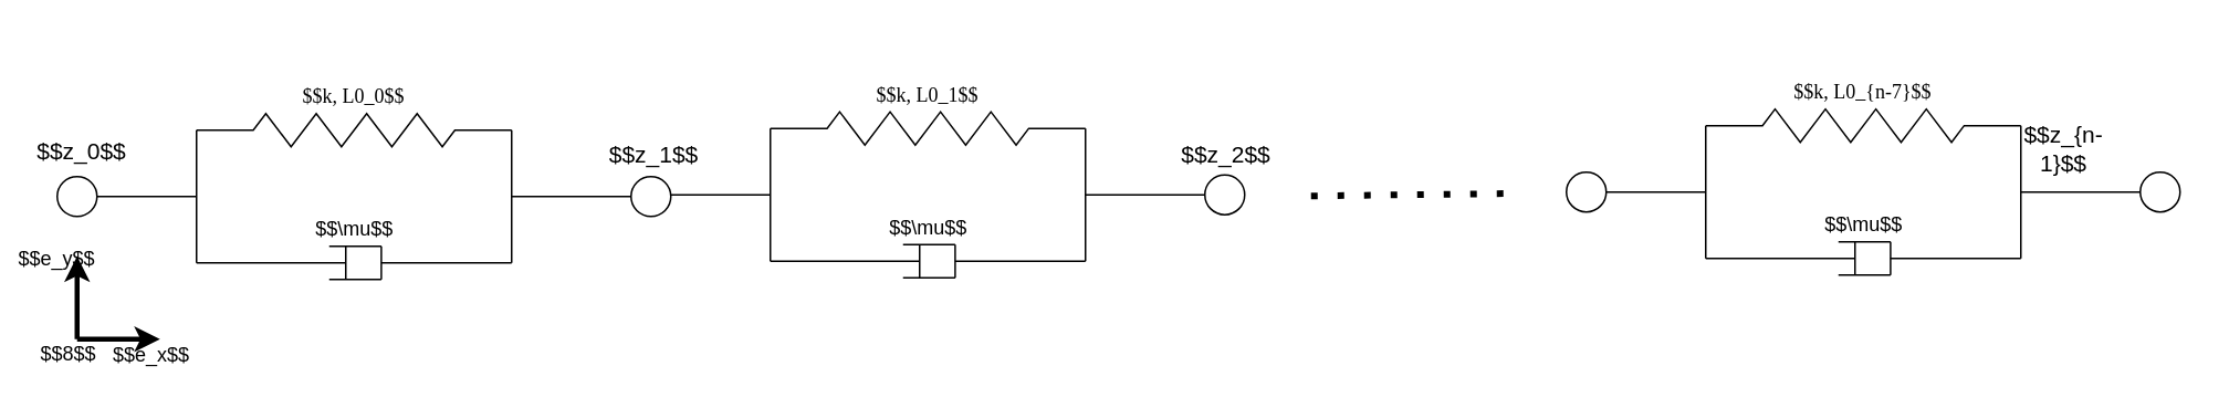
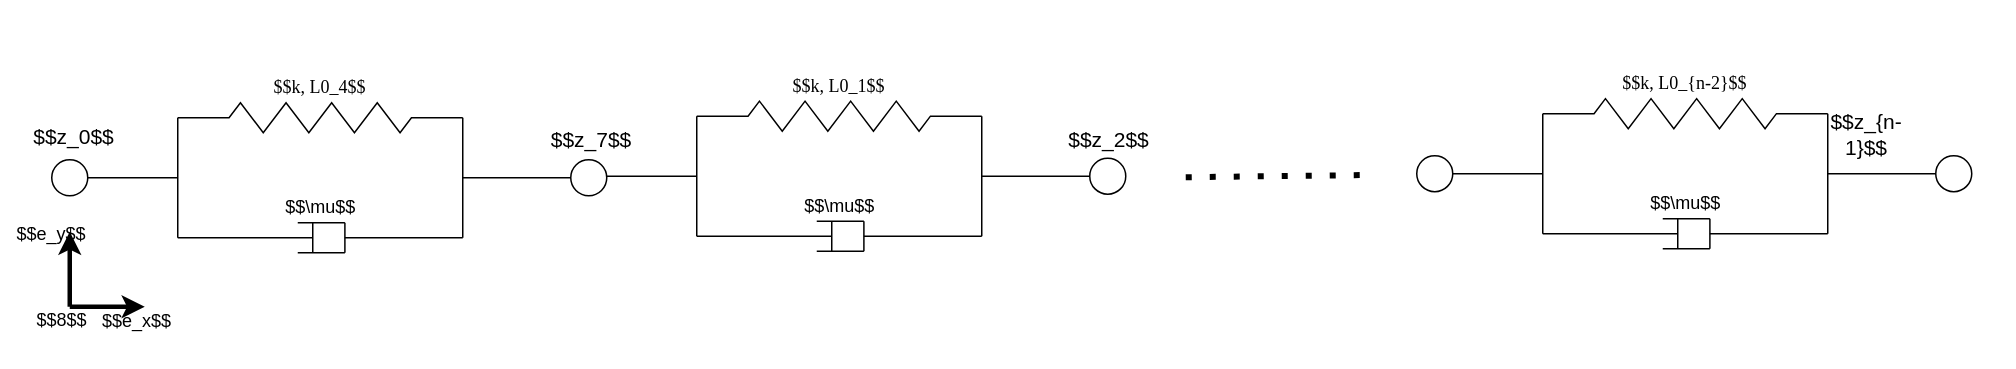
  <mxCell id="0" />
  <mxCell id="1" parent="0" />
  <mxCell id="2" value="" style="endArrow=none;html=1;" parent="1" edge="1"><mxGeometry width="50" height="50" relative="1" as="geometry"><mxPoint x="118" y="158" as="sourcePoint" /><mxPoint x="118" y="78" as="targetPoint" /></mxGeometry></mxCell>
  <mxCell id="3" value="" style="endArrow=none;html=1;" parent="1" edge="1"><mxGeometry width="50" height="50" relative="1" as="geometry"><mxPoint x="308" y="158" as="sourcePoint" /><mxPoint x="308" y="78" as="targetPoint" /></mxGeometry></mxCell>
  <mxCell id="4" value="" style="group;labelPosition=center;verticalLabelPosition=middle;align=center;verticalAlign=middle;" parent="1" vertex="1" connectable="0"><mxGeometry x="118" y="68" width="190" height="20" as="geometry" /></mxCell>
- <mxCell id="5" value="$$k, L0_0$$" style="verticalLabelPosition=top;shadow=0;dashed=0;align=center;html=1;verticalAlign=middle;strokeWidth=1;shape=mxgraph.electrical.resistors.resistor_2;rounded=1;comic=0;labelBackgroundColor=none;fontFamily=Verdana;fontSize=12;whiteSpace=wrap;labelPosition=center;" parent="4" vertex="1"><mxGeometry width="190" height="20" as="geometry" /></mxCell>
+ <mxCell id="5" value="$$k, L0_4$$" style="verticalLabelPosition=top;shadow=0;dashed=0;align=center;html=1;verticalAlign=middle;strokeWidth=1;shape=mxgraph.electrical.resistors.resistor_2;rounded=1;comic=0;labelBackgroundColor=none;fontFamily=Verdana;fontSize=12;whiteSpace=wrap;labelPosition=center;" parent="4" vertex="1"><mxGeometry width="190" height="20" as="geometry" /></mxCell>
  <mxCell id="6" value="" style="endArrow=none;html=1;" parent="1" edge="1"><mxGeometry width="50" height="50" relative="1" as="geometry"><mxPoint x="229.429" y="168" as="sourcePoint" /><mxPoint x="229.429" y="148" as="targetPoint" /></mxGeometry></mxCell>
  <mxCell id="7" value="" style="group" parent="1" vertex="1" connectable="0"><mxGeometry x="118" y="128" width="190" height="40" as="geometry" /></mxCell>
  <mxCell id="8" value="" style="group;" parent="7" vertex="1" connectable="0"><mxGeometry y="20" width="190" height="20" as="geometry" /></mxCell>
  <mxCell id="9" value="" style="group" parent="8" vertex="1" connectable="0"><mxGeometry width="90" height="20" as="geometry" /></mxCell>
  <mxCell id="10" value="" style="endArrow=none;html=1;" parent="9" edge="1"><mxGeometry width="50" height="50" relative="1" as="geometry"><mxPoint y="10" as="sourcePoint" /><mxPoint x="90" y="10" as="targetPoint" /></mxGeometry></mxCell>
  <mxCell id="11" value="" style="endArrow=none;html=1;" parent="9" edge="1"><mxGeometry width="50" height="50" relative="1" as="geometry"><mxPoint x="90" y="20" as="sourcePoint" /><mxPoint x="90" as="targetPoint" /></mxGeometry></mxCell>
  <mxCell id="12" value="" style="group;whiteSpace=wrap;" parent="8" vertex="1" connectable="0"><mxGeometry x="80" width="110" height="20" as="geometry" /></mxCell>
  <mxCell id="13" value="" style="endArrow=none;html=1;" parent="12" edge="1"><mxGeometry width="50" height="50" relative="1" as="geometry"><mxPoint y="20" as="sourcePoint" /><mxPoint x="31.429" y="20" as="targetPoint" /></mxGeometry></mxCell>
  <mxCell id="14" value="" style="endArrow=none;html=1;" parent="12" edge="1"><mxGeometry width="50" height="50" relative="1" as="geometry"><mxPoint as="sourcePoint" /><mxPoint x="31.429" as="targetPoint" /></mxGeometry></mxCell>
  <mxCell id="15" value="" style="endArrow=none;html=1;" parent="12" edge="1"><mxGeometry width="50" height="50" relative="1" as="geometry"><mxPoint x="31.429" y="10" as="sourcePoint" /><mxPoint x="110" y="10" as="targetPoint" /></mxGeometry></mxCell>
  <mxCell id="16" value="$$\mu$$" style="text;html=1;align=center;verticalAlign=middle;resizable=0;points=[];autosize=1;" parent="7" vertex="1"><mxGeometry x="65" width="60" height="20" as="geometry" /></mxCell>
  <mxCell id="17" value="" style="endArrow=none;html=1;" parent="1" edge="1"><mxGeometry width="50" height="50" relative="1" as="geometry"><mxPoint x="58" y="118" as="sourcePoint" /><mxPoint x="118" y="118" as="targetPoint" /></mxGeometry></mxCell>
  <mxCell id="18" value="" style="endArrow=none;html=1;entryX=0;entryY=0.5;entryDx=0;entryDy=0;" parent="1" target="19" edge="1"><mxGeometry width="50" height="50" relative="1" as="geometry"><mxPoint x="308" y="118" as="sourcePoint" /><mxPoint x="378" y="118" as="targetPoint" /></mxGeometry></mxCell>
  <mxCell id="19" value="" style="ellipse;whiteSpace=wrap;html=1;aspect=fixed;" parent="1" vertex="1"><mxGeometry x="380" y="106" width="24" height="24" as="geometry" /></mxCell>
- <mxCell id="20" value="&lt;font style=&quot;font-size: 14px&quot;&gt;$$z_1$$&lt;/font&gt;" style="text;html=1;strokeColor=none;fillColor=none;align=center;verticalAlign=middle;whiteSpace=wrap;rounded=0;" parent="1" vertex="1"><mxGeometry x="374" y="83" width="40" height="20" as="geometry" /></mxCell>
+ <mxCell id="20" value="&lt;font style=&quot;font-size: 14px&quot;&gt;$$z_7$$&lt;/font&gt;" style="text;html=1;strokeColor=none;fillColor=none;align=center;verticalAlign=middle;whiteSpace=wrap;rounded=0;" parent="1" vertex="1"><mxGeometry x="374" y="83" width="40" height="20" as="geometry" /></mxCell>
  <mxCell id="21" value="" style="endArrow=none;html=1;" parent="1" edge="1"><mxGeometry width="50" height="50" relative="1" as="geometry"><mxPoint x="464" y="156.93" as="sourcePoint" /><mxPoint x="464" y="76.93" as="targetPoint" /></mxGeometry></mxCell>
  <mxCell id="22" value="" style="endArrow=none;html=1;" parent="1" edge="1"><mxGeometry width="50" height="50" relative="1" as="geometry"><mxPoint x="654" y="156.93" as="sourcePoint" /><mxPoint x="654" y="76.93" as="targetPoint" /></mxGeometry></mxCell>
  <mxCell id="23" value="" style="group;labelPosition=center;verticalLabelPosition=middle;align=center;verticalAlign=middle;" parent="1" vertex="1" connectable="0"><mxGeometry x="464" y="66.93" width="190" height="20" as="geometry" /></mxCell>
  <mxCell id="24" value="$$k, L0_1$$" style="verticalLabelPosition=top;shadow=0;dashed=0;align=center;html=1;verticalAlign=middle;strokeWidth=1;shape=mxgraph.electrical.resistors.resistor_2;rounded=1;comic=0;labelBackgroundColor=none;fontFamily=Verdana;fontSize=12;whiteSpace=wrap;labelPosition=center;" parent="23" vertex="1"><mxGeometry width="190" height="20" as="geometry" /></mxCell>
  <mxCell id="25" value="" style="endArrow=none;html=1;" parent="1" edge="1"><mxGeometry width="50" height="50" relative="1" as="geometry"><mxPoint x="575.429" y="166.93" as="sourcePoint" /><mxPoint x="575.429" y="146.93" as="targetPoint" /></mxGeometry></mxCell>
  <mxCell id="26" value="" style="group" parent="1" vertex="1" connectable="0"><mxGeometry x="464" y="126.93" width="190" height="40" as="geometry" /></mxCell>
  <mxCell id="27" value="" style="group;" parent="26" vertex="1" connectable="0"><mxGeometry y="20" width="190" height="20" as="geometry" /></mxCell>
  <mxCell id="28" value="" style="group" parent="27" vertex="1" connectable="0"><mxGeometry width="90" height="20" as="geometry" /></mxCell>
  <mxCell id="29" value="" style="endArrow=none;html=1;" parent="28" edge="1"><mxGeometry width="50" height="50" relative="1" as="geometry"><mxPoint y="10" as="sourcePoint" /><mxPoint x="90" y="10" as="targetPoint" /></mxGeometry></mxCell>
  <mxCell id="30" value="" style="endArrow=none;html=1;" parent="28" edge="1"><mxGeometry width="50" height="50" relative="1" as="geometry"><mxPoint x="90" y="20" as="sourcePoint" /><mxPoint x="90" as="targetPoint" /></mxGeometry></mxCell>
  <mxCell id="31" value="" style="group;whiteSpace=wrap;" parent="27" vertex="1" connectable="0"><mxGeometry x="80" width="110" height="20" as="geometry" /></mxCell>
  <mxCell id="32" value="" style="endArrow=none;html=1;" parent="31" edge="1"><mxGeometry width="50" height="50" relative="1" as="geometry"><mxPoint y="20" as="sourcePoint" /><mxPoint x="31.429" y="20" as="targetPoint" /></mxGeometry></mxCell>
  <mxCell id="33" value="" style="endArrow=none;html=1;" parent="31" edge="1"><mxGeometry width="50" height="50" relative="1" as="geometry"><mxPoint as="sourcePoint" /><mxPoint x="31.429" as="targetPoint" /></mxGeometry></mxCell>
  <mxCell id="34" value="" style="endArrow=none;html=1;" parent="31" edge="1"><mxGeometry width="50" height="50" relative="1" as="geometry"><mxPoint x="31.429" y="10" as="sourcePoint" /><mxPoint x="110" y="10" as="targetPoint" /></mxGeometry></mxCell>
  <mxCell id="35" value="$$\mu$$" style="text;html=1;align=center;verticalAlign=middle;resizable=0;points=[];autosize=1;" parent="26" vertex="1"><mxGeometry x="65" width="60" height="20" as="geometry" /></mxCell>
  <mxCell id="36" value="" style="endArrow=none;html=1;" parent="1" edge="1"><mxGeometry width="50" height="50" relative="1" as="geometry"><mxPoint x="404" y="116.93" as="sourcePoint" /><mxPoint x="464" y="116.93" as="targetPoint" /></mxGeometry></mxCell>
  <mxCell id="37" value="" style="endArrow=none;html=1;entryX=0;entryY=0.5;entryDx=0;entryDy=0;" parent="1" edge="1"><mxGeometry width="50" height="50" relative="1" as="geometry"><mxPoint x="654" y="116.93" as="sourcePoint" /><mxPoint x="726" y="116.93" as="targetPoint" /></mxGeometry></mxCell>
  <mxCell id="38" value="" style="endArrow=none;html=1;" parent="1" edge="1"><mxGeometry width="50" height="50" relative="1" as="geometry"><mxPoint x="1028" y="155.26" as="sourcePoint" /><mxPoint x="1028" y="75.26" as="targetPoint" /></mxGeometry></mxCell>
  <mxCell id="39" value="" style="endArrow=none;html=1;" parent="1" edge="1"><mxGeometry width="50" height="50" relative="1" as="geometry"><mxPoint x="1218" y="155.26" as="sourcePoint" /><mxPoint x="1218" y="75.26" as="targetPoint" /></mxGeometry></mxCell>
  <mxCell id="40" value="" style="group;labelPosition=center;verticalLabelPosition=middle;align=center;verticalAlign=middle;" parent="1" vertex="1" connectable="0"><mxGeometry x="1028" y="65.26" width="190" height="20" as="geometry" /></mxCell>
- <mxCell id="41" value="$$k, L0_{n-7}$$" style="verticalLabelPosition=top;shadow=0;dashed=0;align=center;html=1;verticalAlign=middle;strokeWidth=1;shape=mxgraph.electrical.resistors.resistor_2;rounded=1;comic=0;labelBackgroundColor=none;fontFamily=Verdana;fontSize=12;whiteSpace=wrap;labelPosition=center;" parent="40" vertex="1"><mxGeometry width="190" height="20" as="geometry" /></mxCell>
+ <mxCell id="41" value="$$k, L0_{n-2}$$" style="verticalLabelPosition=top;shadow=0;dashed=0;align=center;html=1;verticalAlign=middle;strokeWidth=1;shape=mxgraph.electrical.resistors.resistor_2;rounded=1;comic=0;labelBackgroundColor=none;fontFamily=Verdana;fontSize=12;whiteSpace=wrap;labelPosition=center;" parent="40" vertex="1"><mxGeometry width="190" height="20" as="geometry" /></mxCell>
  <mxCell id="42" value="" style="endArrow=none;html=1;" parent="1" edge="1"><mxGeometry width="50" height="50" relative="1" as="geometry"><mxPoint x="1139.429" y="165.26" as="sourcePoint" /><mxPoint x="1139.429" y="145.26" as="targetPoint" /></mxGeometry></mxCell>
  <mxCell id="43" value="" style="group" parent="1" vertex="1" connectable="0"><mxGeometry x="1028" y="125.26" width="190" height="40" as="geometry" /></mxCell>
  <mxCell id="44" value="" style="group;" parent="43" vertex="1" connectable="0"><mxGeometry y="20" width="190" height="20" as="geometry" /></mxCell>
  <mxCell id="45" value="" style="group" parent="44" vertex="1" connectable="0"><mxGeometry width="90" height="20" as="geometry" /></mxCell>
  <mxCell id="46" value="" style="endArrow=none;html=1;" parent="45" edge="1"><mxGeometry width="50" height="50" relative="1" as="geometry"><mxPoint y="10" as="sourcePoint" /><mxPoint x="90" y="10" as="targetPoint" /></mxGeometry></mxCell>
  <mxCell id="47" value="" style="endArrow=none;html=1;" parent="45" edge="1"><mxGeometry width="50" height="50" relative="1" as="geometry"><mxPoint x="90" y="20" as="sourcePoint" /><mxPoint x="90" as="targetPoint" /></mxGeometry></mxCell>
  <mxCell id="48" value="" style="group;whiteSpace=wrap;" parent="44" vertex="1" connectable="0"><mxGeometry x="80" width="110" height="20" as="geometry" /></mxCell>
  <mxCell id="49" value="" style="endArrow=none;html=1;" parent="48" edge="1"><mxGeometry width="50" height="50" relative="1" as="geometry"><mxPoint y="20" as="sourcePoint" /><mxPoint x="31.429" y="20" as="targetPoint" /></mxGeometry></mxCell>
  <mxCell id="50" value="" style="endArrow=none;html=1;" parent="48" edge="1"><mxGeometry width="50" height="50" relative="1" as="geometry"><mxPoint as="sourcePoint" /><mxPoint x="31.429" as="targetPoint" /></mxGeometry></mxCell>
  <mxCell id="51" value="" style="endArrow=none;html=1;" parent="48" edge="1"><mxGeometry width="50" height="50" relative="1" as="geometry"><mxPoint x="31.429" y="10" as="sourcePoint" /><mxPoint x="110" y="10" as="targetPoint" /></mxGeometry></mxCell>
  <mxCell id="52" value="$$\mu$$" style="text;html=1;align=center;verticalAlign=middle;resizable=0;points=[];autosize=1;" parent="43" vertex="1"><mxGeometry x="65" width="60" height="20" as="geometry" /></mxCell>
  <mxCell id="53" value="" style="endArrow=none;html=1;" parent="1" edge="1"><mxGeometry width="50" height="50" relative="1" as="geometry"><mxPoint x="968" y="115.26" as="sourcePoint" /><mxPoint x="1028" y="115.26" as="targetPoint" /></mxGeometry></mxCell>
  <mxCell id="54" value="" style="endArrow=none;html=1;entryX=0;entryY=0.5;entryDx=0;entryDy=0;" parent="1" edge="1"><mxGeometry width="50" height="50" relative="1" as="geometry"><mxPoint x="1218" y="115.26" as="sourcePoint" /><mxPoint x="1290" y="115.26" as="targetPoint" /></mxGeometry></mxCell>
  <mxCell id="55" value="" style="ellipse;whiteSpace=wrap;html=1;aspect=fixed;" parent="1" vertex="1"><mxGeometry x="944" y="103.26" width="24" height="24" as="geometry" /></mxCell>
  <mxCell id="56" value="" style="ellipse;whiteSpace=wrap;html=1;aspect=fixed;" parent="1" vertex="1"><mxGeometry x="726" y="104.93" width="24" height="24" as="geometry" /></mxCell>
  <mxCell id="57" value="" style="endArrow=none;dashed=1;html=1;dashPattern=1 3;strokeWidth=4;" parent="1" edge="1"><mxGeometry width="50" height="50" relative="1" as="geometry"><mxPoint x="790" y="117.65" as="sourcePoint" /><mxPoint x="907" y="116.22" as="targetPoint" /></mxGeometry></mxCell>
  <mxCell id="58" value="" style="ellipse;whiteSpace=wrap;html=1;aspect=fixed;" parent="1" vertex="1"><mxGeometry x="1290" y="103.26" width="24" height="24" as="geometry" /></mxCell>
  <mxCell id="59" value="&lt;font style=&quot;font-size: 14px&quot;&gt;$$z_2$$&lt;/font&gt;" style="text;html=1;strokeColor=none;fillColor=none;align=center;verticalAlign=middle;whiteSpace=wrap;rounded=0;" parent="1" vertex="1"><mxGeometry x="719" y="83" width="40" height="20" as="geometry" /></mxCell>
  <mxCell id="60" value="&lt;font style=&quot;font-size: 14px&quot;&gt;$$z_{n-1}$$&lt;/font&gt;" style="text;html=1;strokeColor=none;fillColor=none;align=center;verticalAlign=middle;whiteSpace=wrap;rounded=0;" parent="1" vertex="1"><mxGeometry x="1224" y="79" width="40" height="20" as="geometry" /></mxCell>
  <mxCell id="61" value="" style="whiteSpace=wrap;html=1;fillColor=none;strokeColor=none;" parent="1" vertex="1"><mxGeometry x="45" y="20" width="52" height="23" as="geometry" /></mxCell>
  <mxCell id="62" value="" style="endArrow=classic;html=1;strokeWidth=3;" parent="1" edge="1"><mxGeometry x="-617" y="335" width="50" height="50" as="geometry"><mxPoint x="46" y="204" as="sourcePoint" /><mxPoint x="96" y="204" as="targetPoint" /></mxGeometry></mxCell>
  <mxCell id="63" value="" style="endArrow=classic;html=1;strokeWidth=3;" parent="1" edge="1"><mxGeometry x="-617" y="335" width="50" height="50" as="geometry"><mxPoint x="46" y="204" as="sourcePoint" /><mxPoint x="46" y="154" as="targetPoint" /></mxGeometry></mxCell>
  <mxCell id="64" value="$$e_x$$" style="text;html=1;strokeColor=none;fillColor=none;align=center;verticalAlign=middle;whiteSpace=wrap;rounded=0;dashed=1;" parent="1" vertex="1"><mxGeometry x="71" y="204" width="40" height="20" as="geometry" /></mxCell>
  <mxCell id="65" value="$$e_y$$" style="text;html=1;strokeColor=none;fillColor=none;align=center;verticalAlign=middle;whiteSpace=wrap;rounded=0;dashed=1;" parent="1" vertex="1"><mxGeometry x="20" y="145" width="28" height="21" as="geometry" /></mxCell>
  <mxCell id="66" value="$$8$$" style="text;html=1;strokeColor=none;fillColor=none;align=center;verticalAlign=middle;whiteSpace=wrap;rounded=0;dashed=1;" parent="1" vertex="1"><mxGeometry x="21" y="203" width="40" height="20" as="geometry" /></mxCell>
  <mxCell id="67" value="" style="ellipse;whiteSpace=wrap;html=1;aspect=fixed;" parent="1" vertex="1"><mxGeometry x="34" y="106" width="24" height="24" as="geometry" /></mxCell>
  <mxCell id="68" value="" style="group" parent="1" vertex="1" connectable="0"><mxGeometry x="24" y="83.26" width="80" height="20" as="geometry" /></mxCell>
  <mxCell id="69" value="&lt;font style=&quot;font-size: 14px&quot;&gt;$$z_0$$&lt;/font&gt;" style="text;html=1;strokeColor=none;fillColor=none;align=center;verticalAlign=middle;whiteSpace=wrap;rounded=0;" parent="68" vertex="1"><mxGeometry x="5" y="-2" width="40" height="20" as="geometry" /></mxCell>
  <mxCell id="70" value="" style="rounded=0;whiteSpace=wrap;html=1;fillColor=none;strokeColor=none;" parent="1" vertex="1"><mxGeometry x="1312" y="137" width="10" height="9" as="geometry" /></mxCell>
